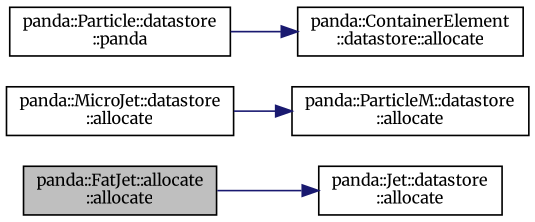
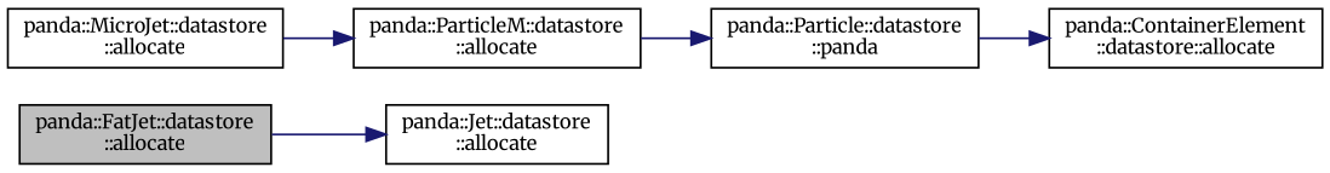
  digraph {
    fontname=Merriweather
    rankdir=LR
    node [color=black fillcolor=white fontname=Merriweather fontsize=10 shape=record style=filled]
    edge [color=midnightblue fontname=Merriweather fontsize=10 labelfontname=Helvetica labelfontsize=10 style=solid]
-   n1 [fillcolor=grey75 fontcolor=black height=0.2 label="panda::FatJet::allocate\l::allocate" width=0.4]
+   n1 [fillcolor=grey75 fontcolor=black height=0.2 label="panda::FatJet::datastore\l::allocate" width=0.4]
    n2 [height=0.2 label="panda::Jet::datastore\l::allocate" width=0.4]
    n3 [height=0.2 label="panda::MicroJet::datastore\l::allocate" width=0.4]
    n4 [height=0.2 label="panda::ParticleM::datastore\l::allocate" width=0.4]
    n5 [height=0.2 label="panda::Particle::datastore\l::panda" width=0.4]
    n6 [height=0.2 label="panda::ContainerElement\l::datastore::allocate" width=0.4]
    n1 -> n2
    n3 -> n4
+   n4 -> n5
    n5 -> n6
  }
